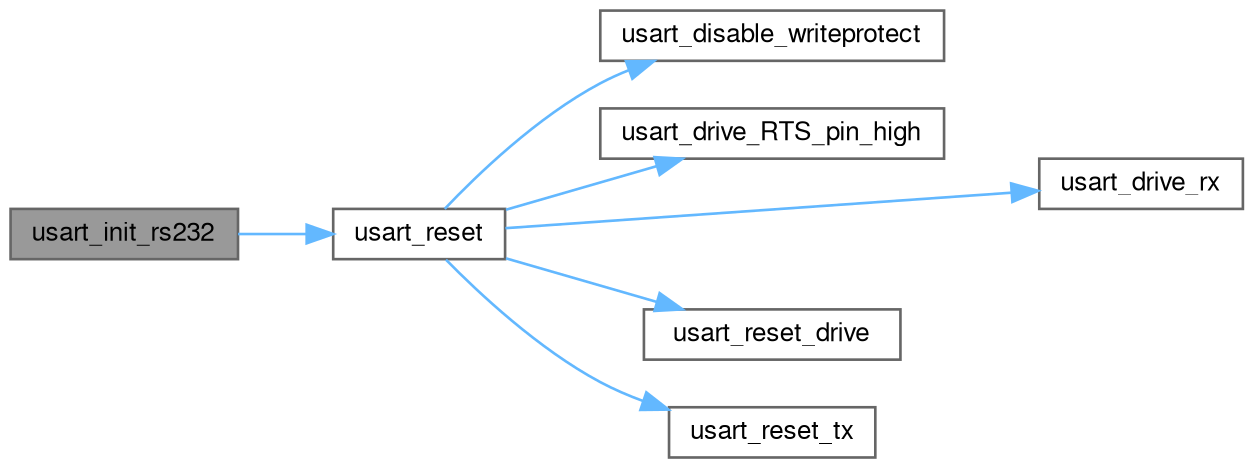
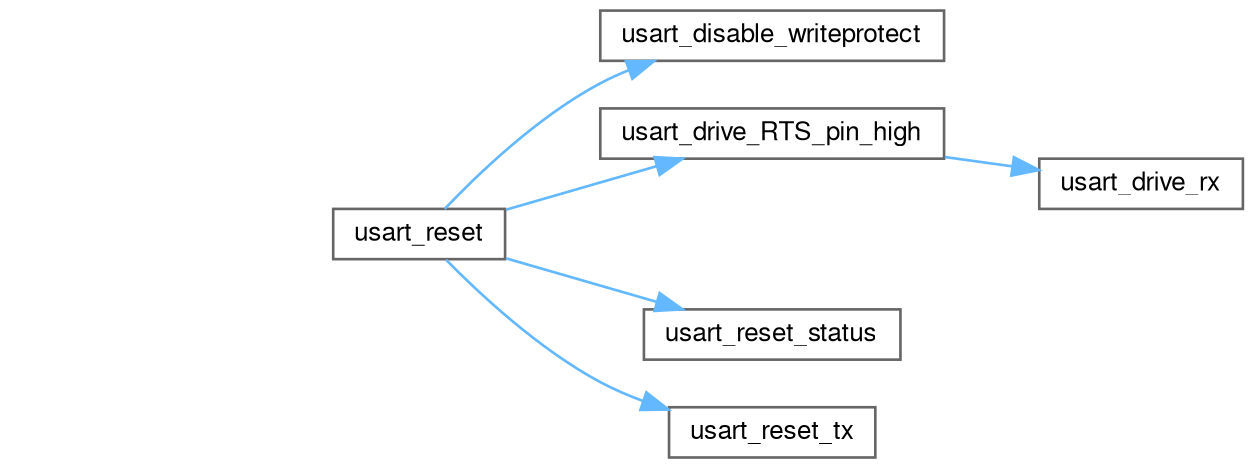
  digraph {
    rankdir=LR
    node [color=grey40 fillcolor=white fontname=FreeSans fontsize=10 shape=box style=filled]
    edge [color=steelblue1 fontname=FreeSans fontsize=10 labelfontname=FreeSans labelfontsize=10 style=solid]
-   n1 [color=gray40 fillcolor=grey60 fontcolor=black height=0.2 label=usart_init_rs232 width=0.4]
    n2 [height=0.2 label=usart_reset width=0.4]
    n3 [height=0.2 label=usart_disable_writeprotect width=0.4]
    n4 [height=0.2 label=usart_drive_RTS_pin_high width=0.4]
    n5 [height=0.2 label=usart_drive_rx width=0.4]
-   n6 [height=0.2 label=usart_reset_drive width=0.4]
+   n6 [height=0.2 label=usart_reset_status width=0.4]
    n7 [height=0.2 label=usart_reset_tx width=0.4]
-   n1 -> n2
    n2 -> n3
    n2 -> n4
-   n2 -> n5
+   n4 -> n5
    n2 -> n6
    n2 -> n7
  }
